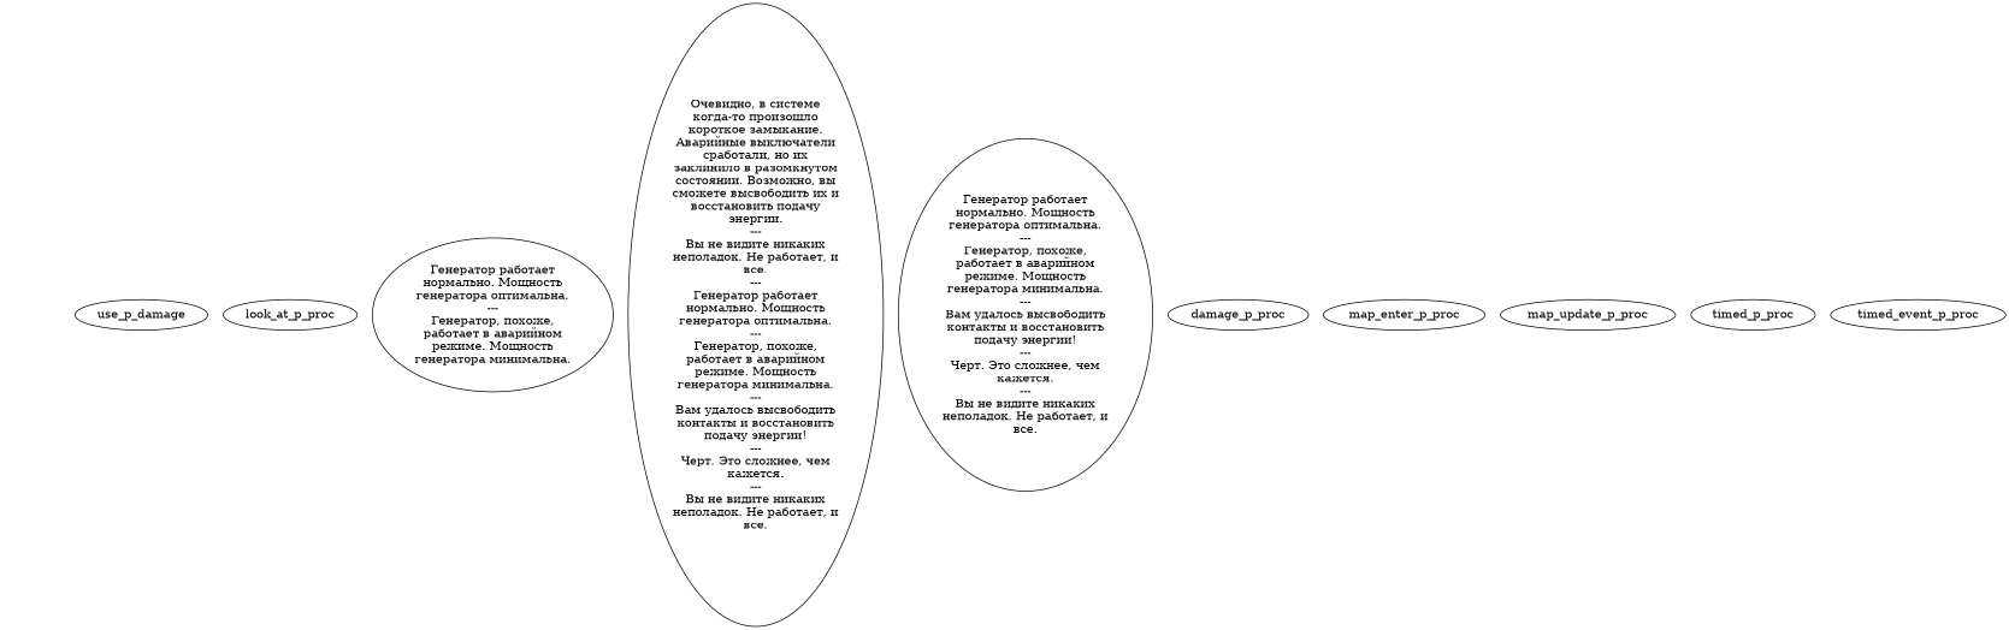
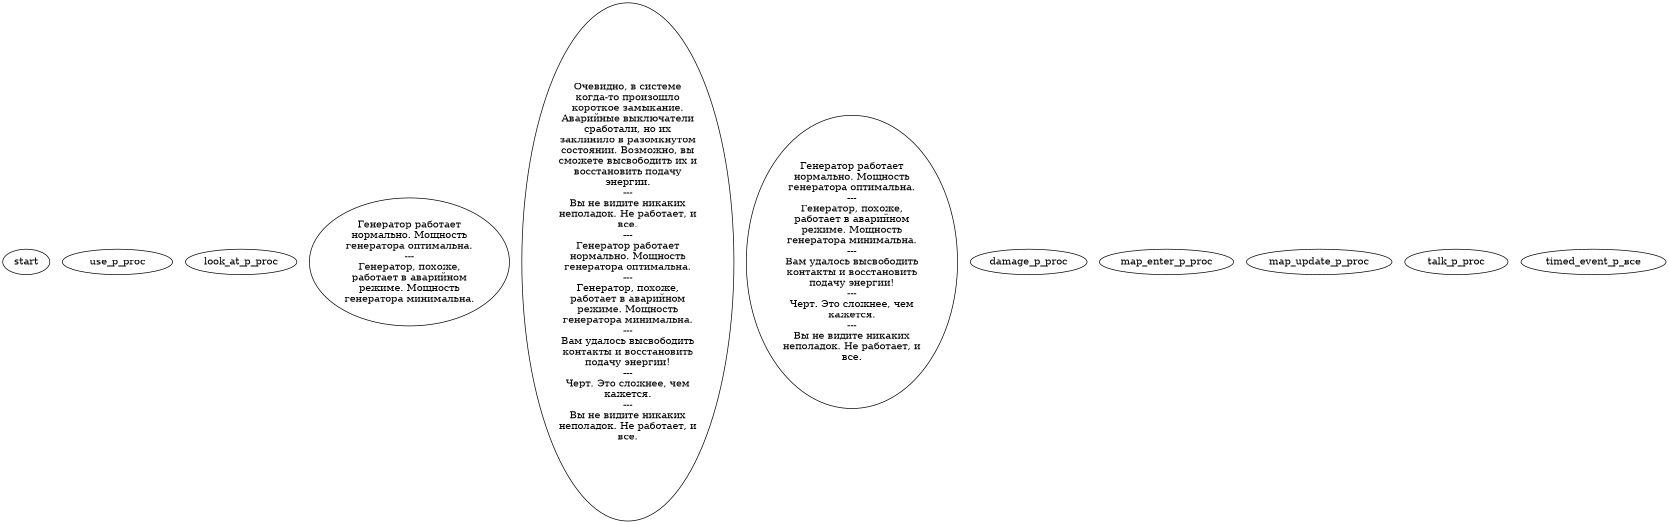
  digraph {
    node [color="#000000" fillcolor="#FFFFFF" style=filled]
-   use_p_proc [label=use_p_damage]
+   start
+   use_p_proc
    look_at_p_proc
    n4 [label="Генератор работает\nнормально. Мощность\nгенератора оптимальна.\n---\nГенератор, похоже,\nработает в аварийном\nрежиме. Мощность\nгенератора минимальна."]
    n5 [label="Очевидно, в системе\nкогда-то произошло\nкороткое замыкание.\nАварийные выключатели\nсработали, но их\nзаклинило в разомкнутом\nсостоянии. Возможно, вы\nсможете высвободить их и\nвосстановить подачу\nэнергии.\n---\nВы не видите никаких\nнеполадок. Не работает, и\nвсе.\n---\nГенератор работает\nнормально. Мощность\nгенератора оптимальна.\n---\nГенератор, похоже,\nработает в аварийном\nрежиме. Мощность\nгенератора минимальна.\n---\nВам удалось высвободить\nконтакты и восстановить\nподачу энергии!\n---\nЧерт. Это сложнее, чем\nкажется.\n---\nВы не видите никаких\nнеполадок. Не работает, и\nвсе."]
    n6 [label="Генератор работает\nнормально. Мощность\nгенератора оптимальна.\n---\nГенератор, похоже,\nработает в аварийном\nрежиме. Мощность\nгенератора минимальна.\n---\nВам удалось высвободить\nконтакты и восстановить\nподачу энергии!\n---\nЧерт. Это сложнее, чем\nкажется.\n---\nВы не видите никаких\nнеполадок. Не работает, и\nвсе."]
    damage_p_proc
    map_enter_p_proc
    map_update_p_proc
-   talk_p_proc [label=timed_p_proc]
-   timed_event_p_proc
+   talk_p_proc
+   timed_event_p_proc [label="timed_event_p_все"]
  }
